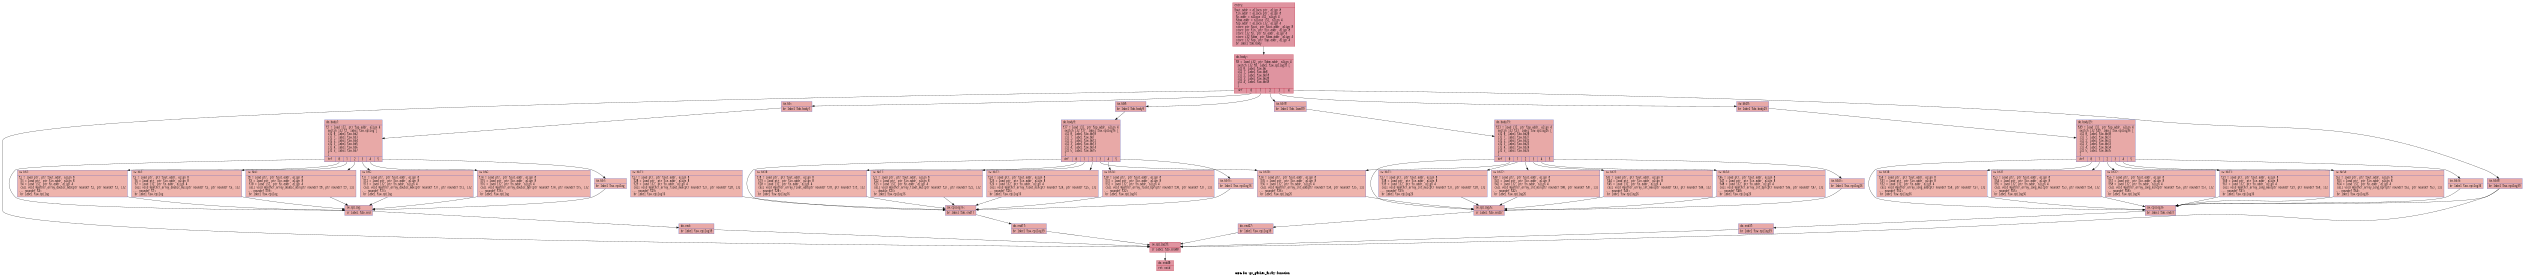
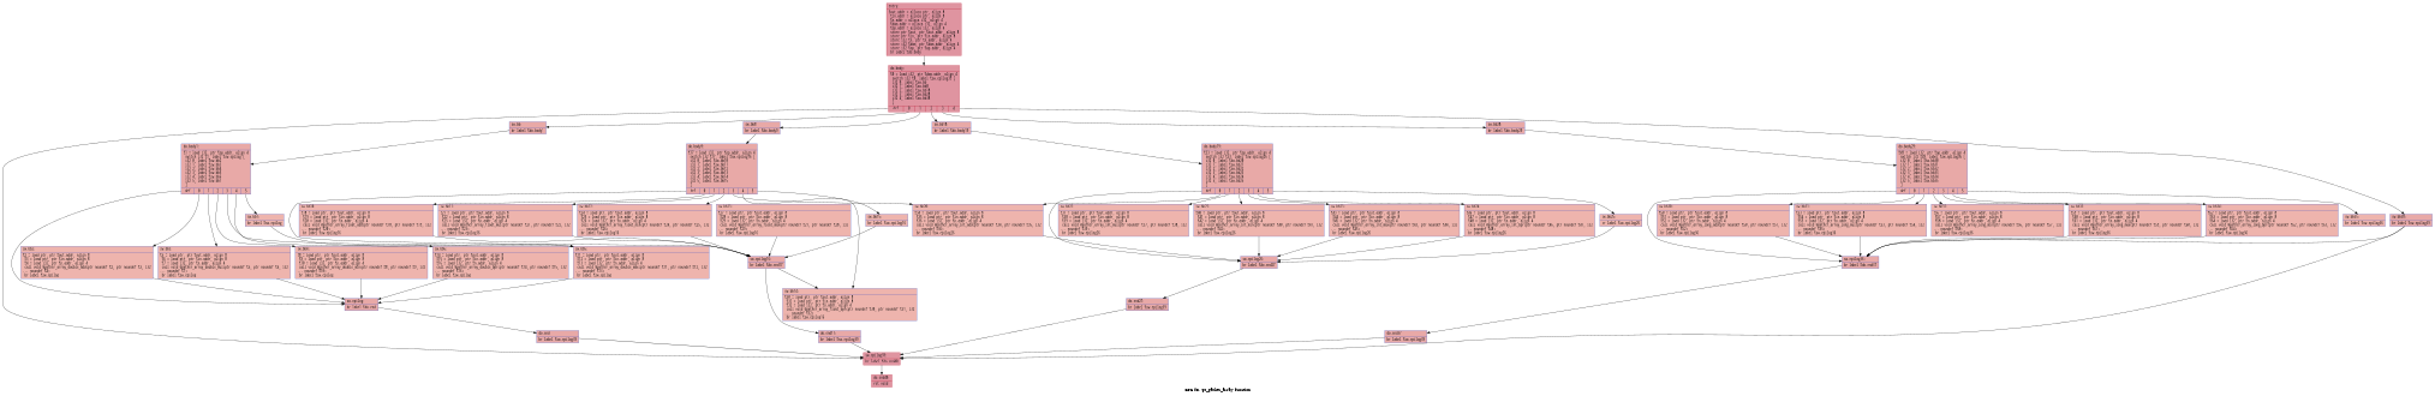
  digraph {
    label="CFG for 'gs_gather_array' function"
    node [color="#3d50c3ff" fillcolor="#d8564670" fontname=Courier shape=record style=filled]
    n1 [color="#b70d28ff" fillcolor="#b70d2870" label="{entry:\l|  %out.addr = alloca ptr, align 8\l  %in.addr = alloca ptr, align 8\l  %n.addr = alloca i32, align 4\l  %dom.addr = alloca i32, align 4\l  %op.addr = alloca i32, align 4\l  store ptr %out, ptr %out.addr, align 8\l  store ptr %in, ptr %in.addr, align 8\l  store i32 %n, ptr %n.addr, align 4\l  store i32 %dom, ptr %dom.addr, align 4\l  store i32 %op, ptr %op.addr, align 4\l  br label %do.body\l}"]
    n2 [color="#b70d28ff" fillcolor="#b70d2870" label="{do.body:\l|  %0 = load i32, ptr %dom.addr, align 4\l  switch i32 %0, label %sw.epilog39 [\l    i32 0, label %sw.bb\l    i32 1, label %sw.bb8\l    i32 2, label %sw.bb18\l    i32 3, label %sw.bb28\l    i32 4, label %sw.bb38\l  ]\l|{<s0>def|<s1>0|<s2>1|<s3>2|<s4>3|<s5>4}}"]
    n3 [color="#b70d28ff" fillcolor="#b70d2870" label="{sw.epilog39:\l|  br label %do.end40\l}"]
    n4 [fillcolor="#ca3b3770" label="{sw.bb:\l|  br label %do.body1\l}"]
    n5 [fillcolor="#ca3b3770" label="{sw.bb8:\l|  br label %do.body9\l}"]
-   n6 [fillcolor="#ca3b3770" label="{sw.bb18:\l|  br label %do.load19\l}"]
+   n6 [fillcolor="#ca3b3770" label="{sw.bb18:\l|  br label %do.body19\l}"]
    n7 [fillcolor="#ca3b3770" label="{sw.bb28:\l|  br label %do.body29\l}"]
    n8 [fillcolor="#ca3b3770" label="{sw.bb38:\l|  br label %sw.epilog39\l}"]
    n9 [color="#b70d28ff" fillcolor="#b70d2870" label="{do.end40:\l|  ret void\l}"]
    n10 [fillcolor="#ca3b3770" label="{do.body1:\l|  %1 = load i32, ptr %op.addr, align 4\l  switch i32 %1, label %sw.epilog [\l    i32 0, label %sw.bb2\l    i32 1, label %sw.bb3\l    i32 2, label %sw.bb4\l    i32 3, label %sw.bb5\l    i32 4, label %sw.bb6\l    i32 5, label %sw.bb7\l  ]\l|{<s0>def|<s1>0|<s2>1|<s3>2|<s4>3|<s5>4|<s6>5}}"]
    n11 [fillcolor="#ca3b3770" label="{do.body9:\l|  %17 = load i32, ptr %op.addr, align 4\l  switch i32 %17, label %sw.epilog16 [\l    i32 0, label %sw.bb10\l    i32 1, label %sw.bb11\l    i32 2, label %sw.bb12\l    i32 3, label %sw.bb13\l    i32 4, label %sw.bb14\l    i32 5, label %sw.bb15\l  ]\l|{<s0>def|<s1>0|<s2>1|<s3>2|<s4>3|<s5>4|<s6>5}}"]
    n12 [fillcolor="#ca3b3770" label="{do.body19:\l|  %33 = load i32, ptr %op.addr, align 4\l  switch i32 %33, label %sw.epilog26 [\l    i32 0, label %sw.bb20\l    i32 1, label %sw.bb21\l    i32 2, label %sw.bb22\l    i32 3, label %sw.bb23\l    i32 4, label %sw.bb24\l    i32 5, label %sw.bb25\l  ]\l|{<s0>def|<s1>0|<s2>1|<s3>2|<s4>3|<s5>4|<s6>5}}"]
    n13 [fillcolor="#ca3b3770" label="{do.body29:\l|  %49 = load i32, ptr %op.addr, align 4\l  switch i32 %49, label %sw.epilog36 [\l    i32 0, label %sw.bb30\l    i32 1, label %sw.bb31\l    i32 2, label %sw.bb32\l    i32 3, label %sw.bb33\l    i32 4, label %sw.bb34\l    i32 5, label %sw.bb35\l  ]\l|{<s0>def|<s1>0|<s2>1|<s3>2|<s4>3|<s5>4|<s6>5}}"]
    n14 [fillcolor="#ca3b3770" label="{sw.epilog36:\l|  br label %do.end37\l}"]
    n15 [fillcolor="#ca3b3770" label="{sw.epilog:\l|  br label %do.end\l}"]
    n16 [label="{sw.bb2:\l|  %2 = load ptr, ptr %out.addr, align 8\l  %3 = load ptr, ptr %in.addr, align 8\l  %4 = load i32, ptr %n.addr, align 4\l  call void @gather_array_double_add(ptr noundef %2, ptr noundef %3, i32\l... noundef %4)\l  br label %sw.epilog\l}"]
    n17 [label="{sw.bb3:\l|  %5 = load ptr, ptr %out.addr, align 8\l  %6 = load ptr, ptr %in.addr, align 8\l  %7 = load i32, ptr %n.addr, align 4\l  call void @gather_array_double_mul(ptr noundef %5, ptr noundef %6, i32\l... noundef %7)\l  br label %sw.epilog\l}"]
    n18 [label="{sw.bb4:\l|  %8 = load ptr, ptr %out.addr, align 8\l  %9 = load ptr, ptr %in.addr, align 8\l  %10 = load i32, ptr %n.addr, align 4\l  call void @gather_array_double_min(ptr noundef %8, ptr noundef %9, i32\l... noundef %10)\l  br label %sw.epilog\l}"]
    n19 [label="{sw.bb5:\l|  %11 = load ptr, ptr %out.addr, align 8\l  %12 = load ptr, ptr %in.addr, align 8\l  %13 = load i32, ptr %n.addr, align 4\l  call void @gather_array_double_max(ptr noundef %11, ptr noundef %12, i32\l... noundef %13)\l  br label %sw.epilog\l}"]
    n20 [label="{sw.bb6:\l|  %14 = load ptr, ptr %out.addr, align 8\l  %15 = load ptr, ptr %in.addr, align 8\l  %16 = load i32, ptr %n.addr, align 4\l  call void @gather_array_double_bpr(ptr noundef %14, ptr noundef %15, i32\l... noundef %16)\l  br label %sw.epilog\l}"]
    n21 [label="{sw.bb7:\l|  br label %sw.epilog\l}"]
    n22 [fillcolor="#ca3b3770" label="{sw.epilog16:\l|  br label %do.end17\l}"]
    n23 [label="{sw.bb10:\l|  %18 = load ptr, ptr %out.addr, align 8\l  %19 = load ptr, ptr %in.addr, align 8\l  %20 = load i32, ptr %n.addr, align 4\l  call void @gather_array_float_add(ptr noundef %18, ptr noundef %19, i32\l... noundef %20)\l  br label %sw.epilog16\l}"]
-   n24 [label="{sw.bb11:\l|  %21 = load ptr, ptr %out.addr, align 8\l  %22 = load ptr, ptr %in.addr, align 8\l  %23 = load i32, ptr %n.addr, align 4\l  call void @gather_array_float_mul(ptr noundef %21, ptr noundef %22, i32\l... double %23)\l  br label %sw.epilog16\l}"]
+   n24 [label="{sw.bb11:\l|  %21 = load ptr, ptr %out.addr, align 8\l  %22 = load ptr, ptr %in.addr, align 8\l  %23 = load i32, ptr %n.addr, align 4\l  call void @gather_array_float_mul(ptr noundef %21, ptr noundef %22, i32\l... noundef %23)\l  br label %sw.epilog16\l}"]
    n25 [label="{sw.bb12:\l|  %24 = load ptr, ptr %out.addr, align 8\l  %25 = load ptr, ptr %in.addr, align 8\l  %26 = load i32, ptr %n.addr, align 4\l  call void @gather_array_float_min(ptr noundef %24, ptr noundef %25, i32\l... noundef %26)\l  br label %sw.epilog16\l}"]
    n26 [label="{sw.bb14:\l|  %30 = load ptr, ptr %out.addr, align 8\l  %31 = load ptr, ptr %in.addr, align 8\l  %32 = load i32, ptr %n.addr, align 4\l  call void @gather_array_float_bpr(ptr noundef %30, ptr noundef %31, i32\l... noundef %32)\l  br label %sw.epilog16\l}"]
    n27 [label="{sw.bb15:\l|  br label %sw.epilog16\l}"]
    n28 [label="{sw.bb20:\l|  %34 = load ptr, ptr %out.addr, align 8\l  %35 = load ptr, ptr %in.addr, align 8\l  %36 = load i32, ptr %n.addr, align 4\l  call void @gather_array_int_add(ptr noundef %34, ptr noundef %35, i32\l... noundef %36)\l  br label %sw.epilog26\l}"]
    n29 [fillcolor="#ca3b3770" label="{sw.epilog26:\l|  br label %do.end27\l}"]
    n30 [label="{sw.bb21:\l|  %37 = load ptr, ptr %out.addr, align 8\l  %38 = load ptr, ptr %in.addr, align 8\l  %39 = load i32, ptr %n.addr, align 4\l  call void @gather_array_int_mul(ptr noundef %37, ptr noundef %38, i32\l... noundef %39)\l  br label %sw.epilog26\l}"]
    n31 [label="{sw.bb22:\l|  %40 = load ptr, ptr %out.addr, align 8\l  %41 = load ptr, ptr %in.addr, align 8\l  %42 = load i32, ptr %n.addr, align 4\l  call void @gather_array_int_min(ptr noundef %40, ptr noundef %41, i32\l... noundef %42)\l  br label %sw.epilog26\l}"]
    n32 [label="{sw.bb23:\l|  %43 = load ptr, ptr %out.addr, align 8\l  %44 = load ptr, ptr %in.addr, align 8\l  %45 = load i32, ptr %n.addr, align 4\l  call void @gather_array_int_max(ptr noundef %43, ptr noundef %44, i32\l... noundef %45)\l  br label %sw.epilog26\l}"]
    n33 [label="{sw.bb24:\l|  %46 = load ptr, ptr %out.addr, align 8\l  %47 = load ptr, ptr %in.addr, align 8\l  %48 = load i32, ptr %n.addr, align 4\l  call void @gather_array_int_bpr(ptr noundef %46, ptr noundef %47, i32\l... noundef %48)\l  br label %sw.epilog26\l}"]
    n34 [label="{sw.bb25:\l|  br label %sw.epilog26\l}"]
    n35 [label="{sw.bb30:\l|  %50 = load ptr, ptr %out.addr, align 8\l  %51 = load ptr, ptr %in.addr, align 8\l  %52 = load i32, ptr %n.addr, align 4\l  call void @gather_array_long_add(ptr noundef %50, ptr noundef %51, i32\l... noundef %52)\l  br label %sw.epilog36\l}"]
    n36 [label="{sw.bb31:\l|  %53 = load ptr, ptr %out.addr, align 8\l  %54 = load ptr, ptr %in.addr, align 8\l  %55 = load i32, ptr %n.addr, align 4\l  call void @gather_array_long_mul(ptr noundef %53, ptr noundef %54, i32\l... noundef %55)\l  br label %sw.epilog36\l}"]
    n37 [label="{sw.bb32:\l|  %56 = load ptr, ptr %out.addr, align 8\l  %57 = load ptr, ptr %in.addr, align 8\l  %58 = load i32, ptr %n.addr, align 4\l  call void @gather_array_long_min(ptr noundef %56, ptr noundef %57, i32\l... noundef %58)\l  br label %sw.epilog36\l}"]
    n38 [label="{sw.bb33:\l|  %59 = load ptr, ptr %out.addr, align 8\l  %60 = load ptr, ptr %in.addr, align 8\l  %61 = load i32, ptr %n.addr, align 4\l  call void @gather_array_long_max(ptr noundef %59, ptr noundef %60, i32\l... noundef %61)\l  br label %sw.epilog36\l}"]
    n39 [label="{sw.bb34:\l|  %62 = load ptr, ptr %out.addr, align 8\l  %63 = load ptr, ptr %in.addr, align 8\l  %64 = load i32, ptr %n.addr, align 4\l  call void @gather_array_long_bpr(ptr noundef %62, ptr noundef %63, i32\l... noundef %64)\l  br label %sw.epilog36\l}"]
    n40 [label="{sw.bb35:\l|  br label %sw.epilog36\l}"]
    n41 [fillcolor="#ca3b3770" label="{do.end:\l|  br label %sw.epilog39\l}"]
    n42 [fillcolor="#ca3b3770" label="{do.end17:\l|  br label %sw.epilog39\l}"]
    n43 [label="{sw.bb13:\l|  %27 = load ptr, ptr %out.addr, align 8\l  %28 = load ptr, ptr %in.addr, align 8\l  %29 = load i32, ptr %n.addr, align 4\l  call void @gather_array_float_max(ptr noundef %27, ptr noundef %28, i32\l... noundef %29)\l  br label %sw.epilog16\l}"]
    n44 [fillcolor="#ca3b3770" label="{do.end27:\l|  br label %sw.epilog39\l}"]
    n45 [fillcolor="#ca3b3770" label="{do.end37:\l|  br label %sw.epilog39\l}"]
    n1 -> n2
    n2 -> n3 [tailport=s0]
    n2 -> n4 [tailport=s1]
    n2 -> n5 [tailport=s2]
    n2 -> n6 [tailport=s3]
    n2 -> n7 [tailport=s4]
    n2 -> n8 [tailport=s5]
    n3 -> n9
    n4 -> n10
    n5 -> n11
    n6 -> n12
    n7 -> n13
    n8 -> n3
    n8 -> n14
    n10 -> n15 [tailport=s0]
    n10 -> n16 [tailport=s1]
    n10 -> n17 [tailport=s2]
    n10 -> n18 [tailport=s3]
    n10 -> n19 [tailport=s4]
    n10 -> n20 [tailport=s5]
    n10 -> n21 [tailport=s6]
    n11 -> n22 [tailport=s0]
    n11 -> n23 [tailport=s1]
    n11 -> n24 [tailport=s2]
    n11 -> n25 [tailport=s3]
    n11 -> n26 [tailport=s5]
    n11 -> n27 [tailport=s6]
    n11 -> n28 [tailport=s4]
    n12 -> n28 [tailport=s1]
    n12 -> n29 [tailport=s0]
    n12 -> n30 [tailport=s2]
    n12 -> n31 [tailport=s3]
    n12 -> n32 [tailport=s4]
    n12 -> n33 [tailport=s5]
    n12 -> n34 [tailport=s6]
    n13 -> n14 [tailport=s0]
    n13 -> n35 [tailport=s1]
    n13 -> n36 [tailport=s2]
    n13 -> n37 [tailport=s3]
    n13 -> n38 [tailport=s4]
    n13 -> n39 [tailport=s5]
    n13 -> n40 [tailport=s6]
    n14 -> n45
    n15 -> n41
    n16 -> n15
    n17 -> n15
    n18 -> n15
    n19 -> n15
    n20 -> n15
-   n21 -> n15
+   n21 -> n19
    n22 -> n42
    n23 -> n22
    n24 -> n22
    n25 -> n22
-   n26 -> n22
+   n22 -> n26
    n27 -> n22
    n28 -> n29
    n29 -> n44
-   n30 -> n29
    n31 -> n29
    n32 -> n29
    n33 -> n29
    n34 -> n29
    n35 -> n14
    n36 -> n14
    n38 -> n14
    n39 -> n14
-   n40 -> n14
    n41 -> n3
    n42 -> n3
    n43 -> n22
    n44 -> n3
    n45 -> n3
  }
